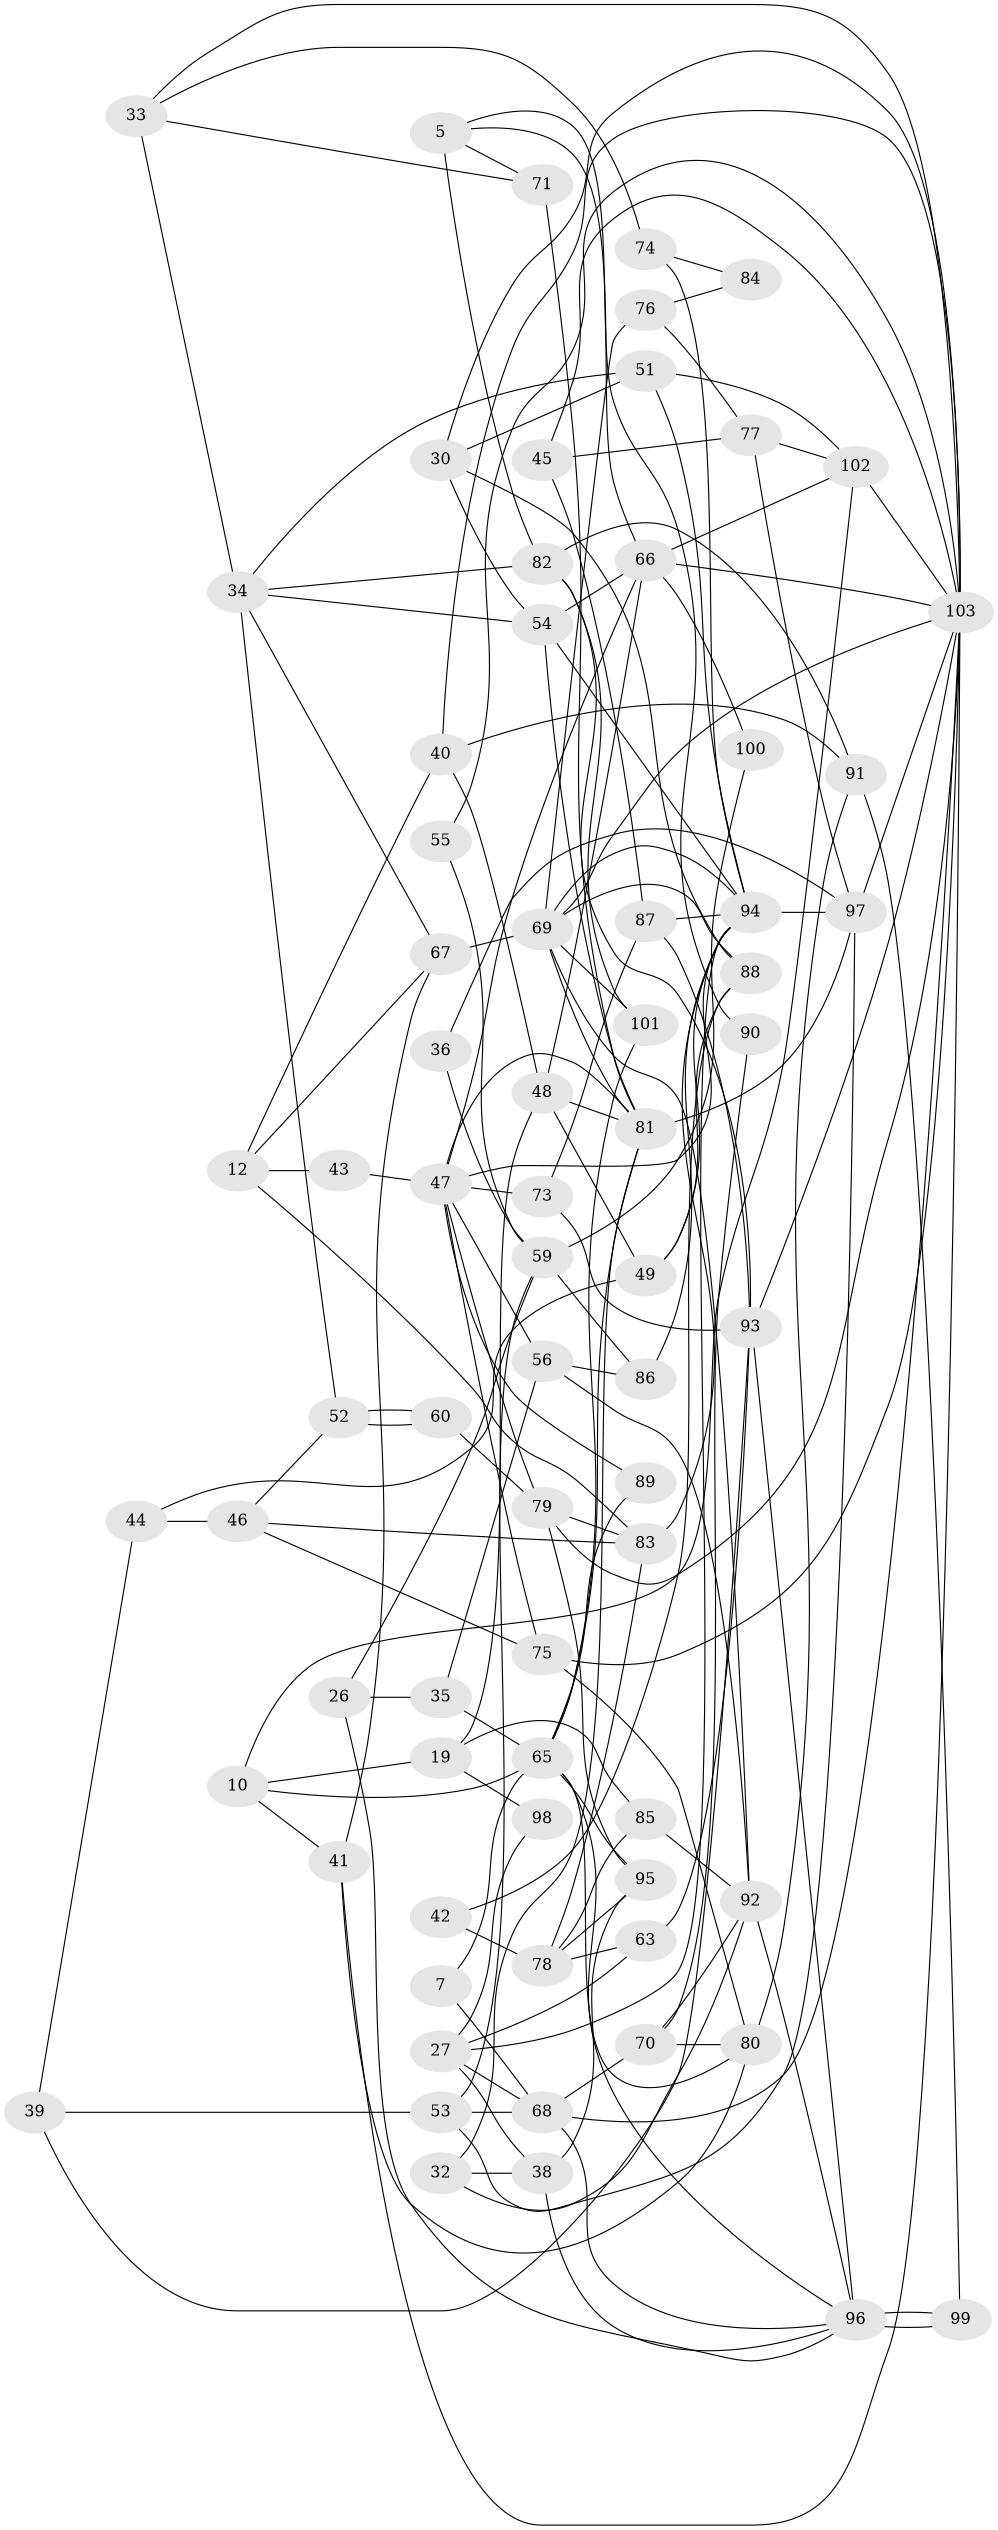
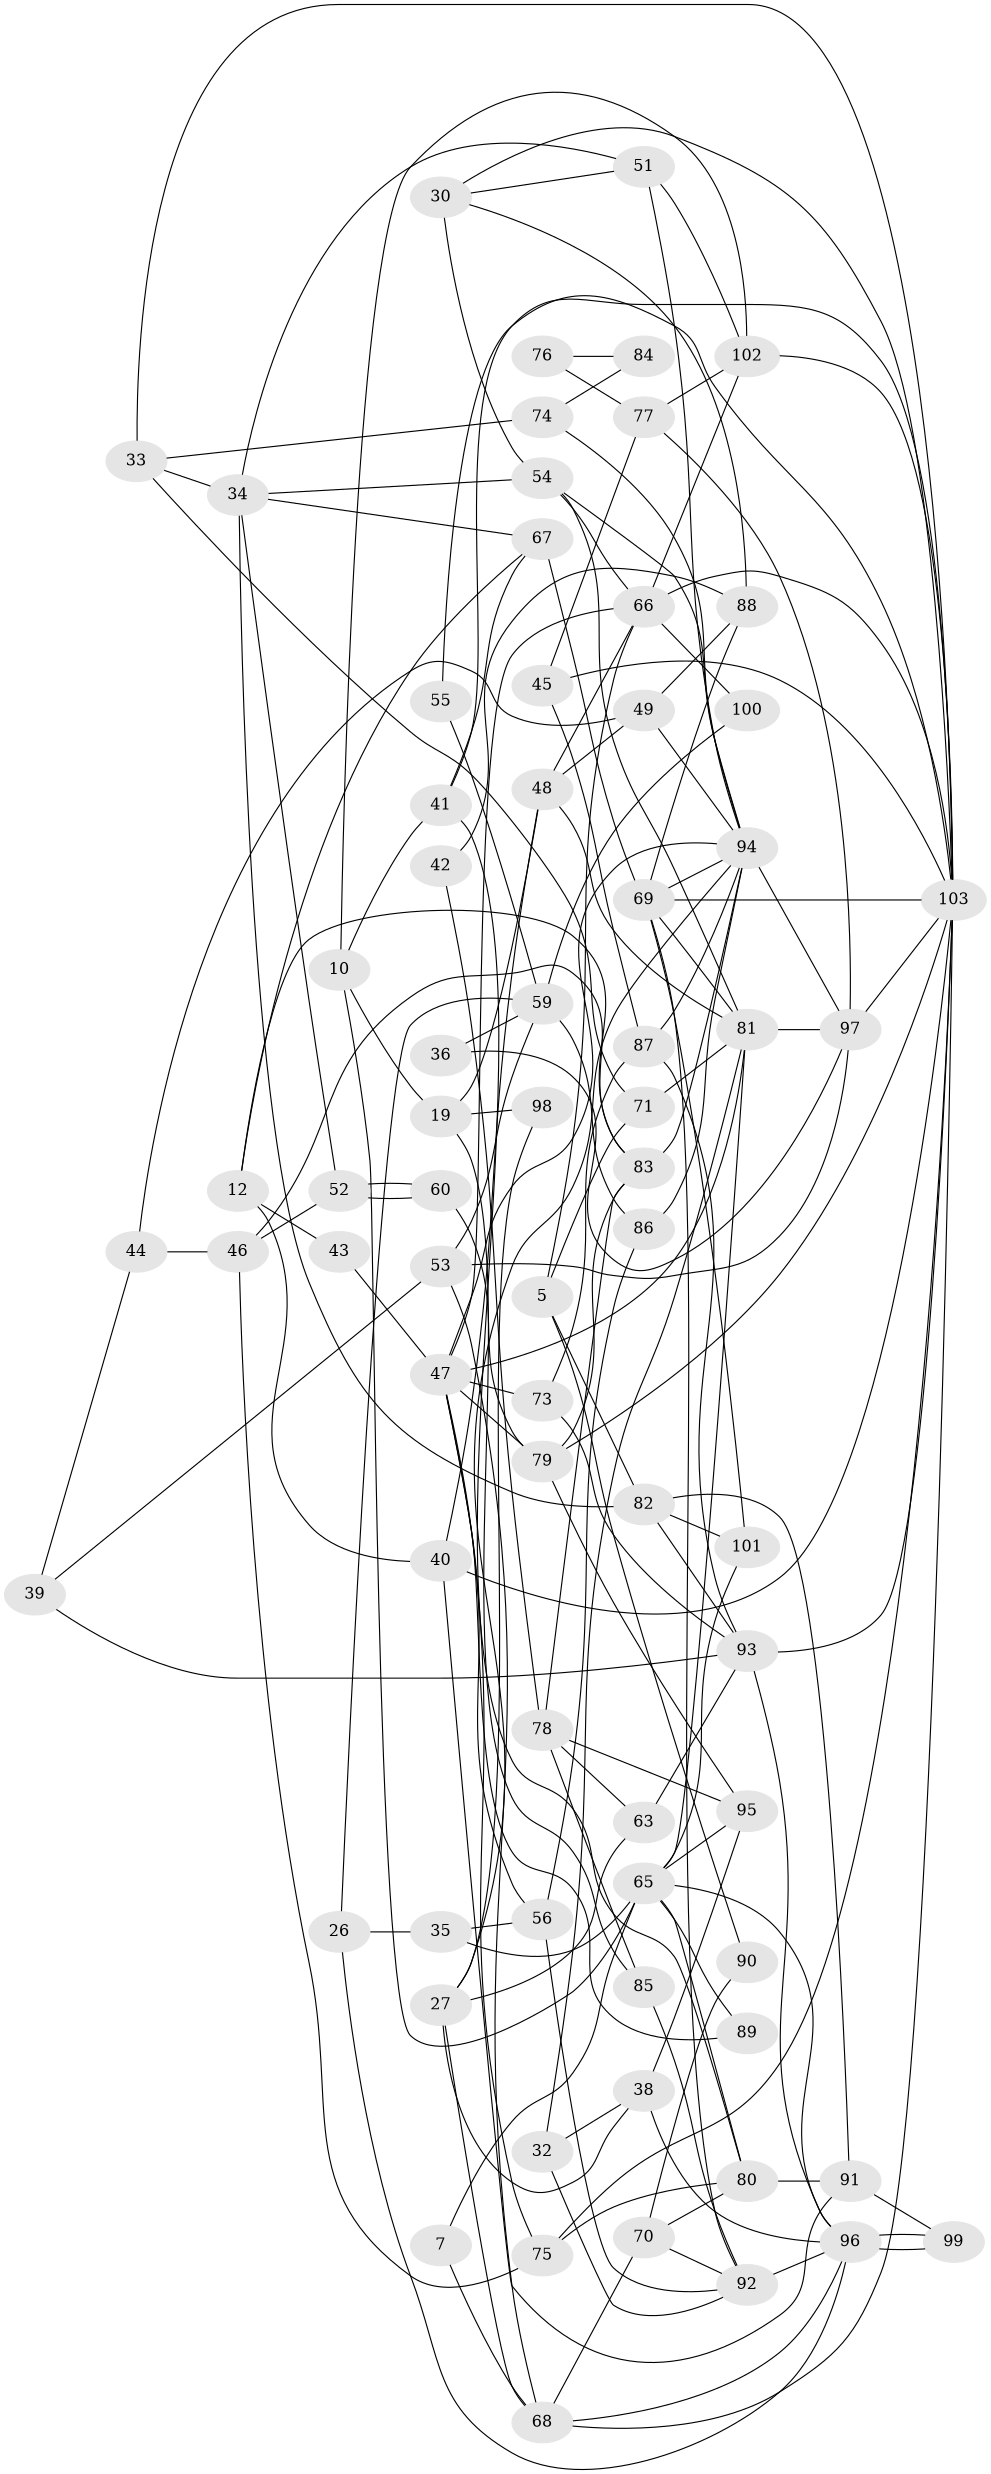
  graph {
    rankdir=LR
    node [color=gray90 style=filled]
    66 [super="+21"]
    102
    103 [super="+4+24"]
    100
    5
    71
    82 [super="+1"]
    90
    81 [super="+2+62"]
    93 [super="+25"]
    91
    101
    65 [super="+64"]
    96 [super="+50"]
    95
    80
    89
    7
    68 [super="+57"]
    70
    10
    19
    41
    48
    85 [super="+61"]
    98
    67 [super="+18"]
    12
    40
    43 [super="+37"]
    83 [super="+3"]
    47 [super="+14+31"]
    69 [super="+58+28"]
    94 [super="+72+22"]
    49 [super="+23"]
    92 [super="+11"]
    26
    35
    59
    56
    86
    99
    27 [super="+16"]
    38
    63
    97 [super="+13+29"]
    51 [super="+9"]
    30
    54 [super="+6"]
    88
    32
    34 [super="+20"]
    52
    33
    74
    84
    60
    36
    39
    44
    53
    46
    42
    78
    75
    73
    79
    45
    77
    87
    55
    76
    66 -- 102
    66 -- 103
    66 -- 100 [weight=2]
    102 -- 103
    5 -- 66 [weight=2]
    5 -- 71
    5 -- 82
    5 -- 90
    71 -- 81
    82 -- 93
    82 -- 91
    82 -- 101
    81 -- 97 [weight=3]
    93 -- 103
    93 -- 96
    91 -- 99
    65 -- 81 [weight=2]
    65 -- 101
    65 -- 96
    65 -- 95
    65 -- 80
    65 -- 89
    96 -- 99
    96 -- 99
    80 -- 91
    7 -- 65
    7 -- 68
    68 -- 103 [weight=2]
    68 -- 96
    68 -- 70
    70 -- 90
    70 -- 80
    70 -- 92
    10 -- 102
    10 -- 65
    10 -- 19
    10 -- 41
    19 -- 48
    19 -- 85 [weight=2]
    19 -- 98
    41 -- 103
    41 -- 80
    41 -- 67 [weight=2]
    48 -- 66
    48 -- 81
    48 -- 49
    85 -- 92
    67 -- 69 [weight=2]
    12 -- 67
    12 -- 40
    12 -- 43 [weight=2]
    12 -- 83
    40 -- 103
    40 -- 91
    40 -- 48
    43 -- 47
    83 -- 94
    47 -- 66
    47 -- 81
    47 -- 89
    47 -- 94 [weight=2]
    47 -- 56
    47 -- 75
    47 -- 73
    47 -- 79
    69 -- 103
    69 -- 81
    69 -- 101
    69 -- 94 [weight=2]
    69 -- 92
    69 -- 88
-   69 -- 76
    94 -- 97 [weight=2]
    49 -- 94
    49 -- 88
    92 -- 96
    26 -- 96
    26 -- 35
    26 -- 59
    35 -- 65
    35 -- 56
    59 -- 100
    59 -- 86
    56 -- 92
    56 -- 86
    86 -- 94
    27 -- 68
    27 -- 98
    27 -- 94
    27 -- 38
    27 -- 63
    38 -- 96
    38 -- 95
    63 -- 93
    97 -- 103
    51 -- 102 [weight=2]
    51 -- 94 [weight=3]
    30 -- 103
    30 -- 51
    30 -- 54
    30 -- 88
    54 -- 66
    54 -- 81
    54 -- 94
    32 -- 81
    32 -- 92
    32 -- 38
    34 -- 82
    34 -- 67
    34 -- 51
    34 -- 54
    34 -- 52
    52 -- 60
    52 -- 60
    33 -- 103
    33 -- 71
    33 -- 34
    33 -- 74
    74 -- 94
    74 -- 84
    60 -- 79
    36 -- 59
    36 -- 97
    39 -- 93
    39 -- 44
    39 -- 53
    44 -- 49
    44 -- 46
    53 -- 68
    53 -- 59
    53 -- 97
    46 -- 83
    46 -- 52
    46 -- 75
    42 -- 88
    42 -- 78
    78 -- 95
    78 -- 85
    78 -- 83
    78 -- 63
    75 -- 103
    75 -- 80
    73 -- 93
    73 -- 87
    79 -- 103
    79 -- 95
    79 -- 83
    45 -- 103
    45 -- 77
    45 -- 87
    77 -- 102
    77 -- 97
    87 -- 93
    87 -- 94
    55 -- 103
    55 -- 59
    76 -- 84
    76 -- 77
  }
